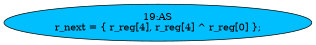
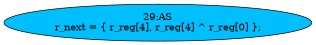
  strict digraph {
-   n1 [ast="<pyverilog.vparser.ast.Assign object at 0x7f75be6e5350>" def_var="['r_next']" fillcolor=deepskyblue label="19:AS\nr_next = { r_reg[4], r_reg[4] ^ r_reg[0] };" statements="[]" style=filled typ=Assign use_var="['r_reg', 'r_reg', 'r_reg']"]
+   n1 [ast="<pyverilog.vparser.ast.Assign object at 0x7f75be6e5350>" def_var="['r_next']" fillcolor=deepskyblue label="29:AS\nr_next = { r_reg[4], r_reg[4] ^ r_reg[0] };" statements="[]" style=filled typ=Assign use_var="['r_reg', 'r_reg', 'r_reg']"]
  }
